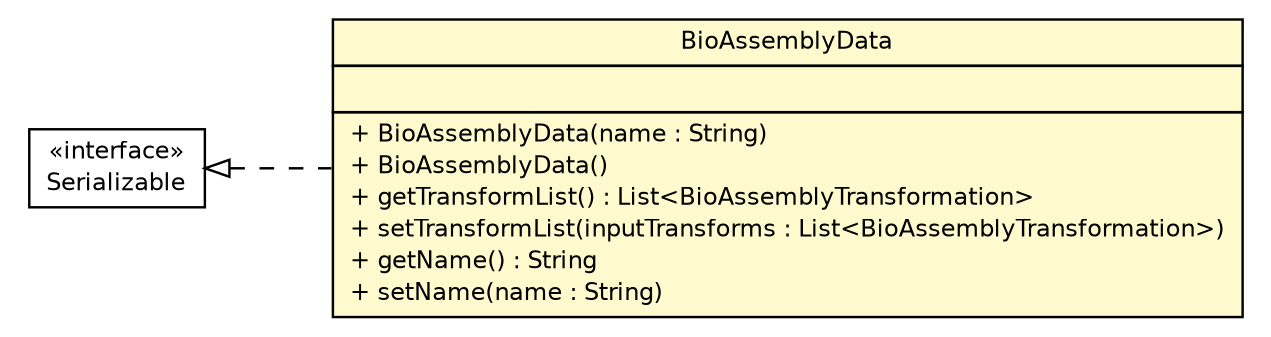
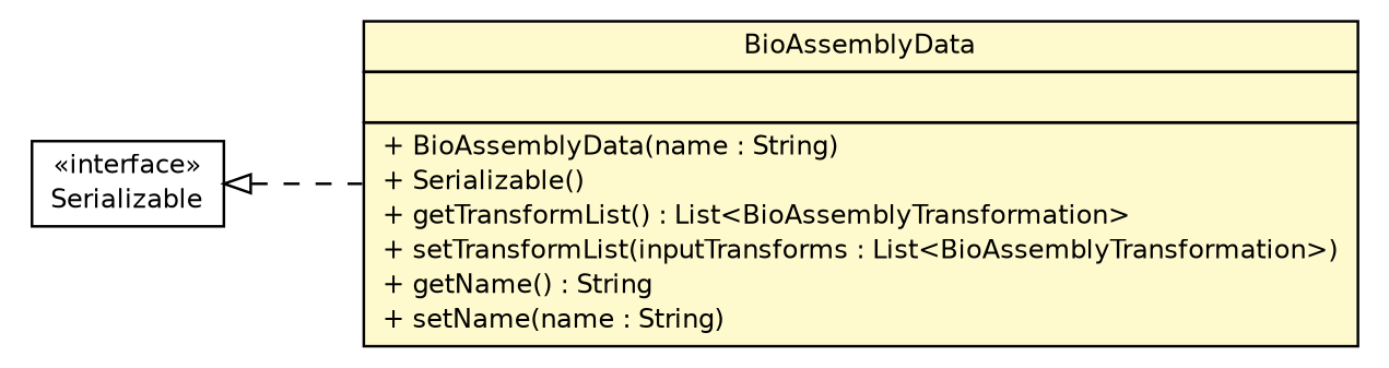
  digraph {
    nodesep=0.25
    ranksep=0.5
    rankdir=LR
    node [fontcolor=black fontname=Helvetica fontsize=10.0 shape=plaintext]
-   n1 [label=<<table title="org.rcsb.mmtf.dataholders.BioAssemblyData" border="0" cellborder="1" cellspacing="0" cellpadding="2" port="p" bgcolor="lemonChiffon" href="./BioAssemblyData.html"> 		<tr><td><table border="0" cellspacing="0" cellpadding="1"> <tr><td align="center" balign="center"> BioAssemblyData </td></tr> 		</table></td></tr> 		<tr><td><table border="0" cellspacing="0" cellpadding="1"> <tr><td align="left" balign="left">  </td></tr> 		</table></td></tr> 		<tr><td><table border="0" cellspacing="0" cellpadding="1"> <tr><td align="left" balign="left"> + BioAssemblyData(name : String) </td></tr> <tr><td align="left" balign="left"> + BioAssemblyData() </td></tr> <tr><td align="left" balign="left"> + getTransformList() : List&lt;BioAssemblyTransformation&gt; </td></tr> <tr><td align="left" balign="left"> + setTransformList(inputTransforms : List&lt;BioAssemblyTransformation&gt;) </td></tr> <tr><td align="left" balign="left"> + getName() : String </td></tr> <tr><td align="left" balign="left"> + setName(name : String) </td></tr> 		</table></td></tr> 		</table>>]
+   n1 [label=<<table title="org.rcsb.mmtf.dataholders.BioAssemblyData" border="0" cellborder="1" cellspacing="0" cellpadding="2" port="p" bgcolor="lemonChiffon" href="./BioAssemblyData.html"> 		<tr><td><table border="0" cellspacing="0" cellpadding="1"> <tr><td align="center" balign="center"> BioAssemblyData </td></tr> 		</table></td></tr> 		<tr><td><table border="0" cellspacing="0" cellpadding="1"> <tr><td align="left" balign="left">  </td></tr> 		</table></td></tr> 		<tr><td><table border="0" cellspacing="0" cellpadding="1"> <tr><td align="left" balign="left"> + BioAssemblyData(name : String) </td></tr> <tr><td align="left" balign="left"> + Serializable() </td></tr> <tr><td align="left" balign="left"> + getTransformList() : List&lt;BioAssemblyTransformation&gt; </td></tr> <tr><td align="left" balign="left"> + setTransformList(inputTransforms : List&lt;BioAssemblyTransformation&gt;) </td></tr> <tr><td align="left" balign="left"> + getName() : String </td></tr> <tr><td align="left" balign="left"> + setName(name : String) </td></tr> 		</table></td></tr> 		</table>>]
    n2 [label=<<table title="java.io.Serializable" border="0" cellborder="1" cellspacing="0" cellpadding="2" port="p" href="http://java.sun.com/j2se/1.4.2/docs/api/java/io/Serializable.html"> 		<tr><td><table border="0" cellspacing="0" cellpadding="1"> <tr><td align="center" balign="center"> &#171;interface&#187; </td></tr> <tr><td align="center" balign="center"> Serializable </td></tr> 		</table></td></tr> 		</table>>]
    n2 -> n1 [arrowtail=empty dir=back fontname=Helvetica fontsize=10 headport=p labelfontname=Helvetica labelfontsize=10 style=dashed tailport=p]
  }
